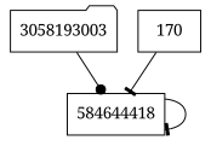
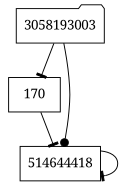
  digraph {
    fontname="Noto Serif"
    node [fontname="Noto Serif" shape=box]
    edge [arrowhead=tee fontname="Noto Serif"]
    3058193003 [shape=folder]
    170
-   584644418
+   584644418 [label=514644418]
+   3058193003 -> 170
    3058193003 -> 584644418 [arrowhead=dot]
    170 -> 584644418
    584644418 -> 584644418
  }
